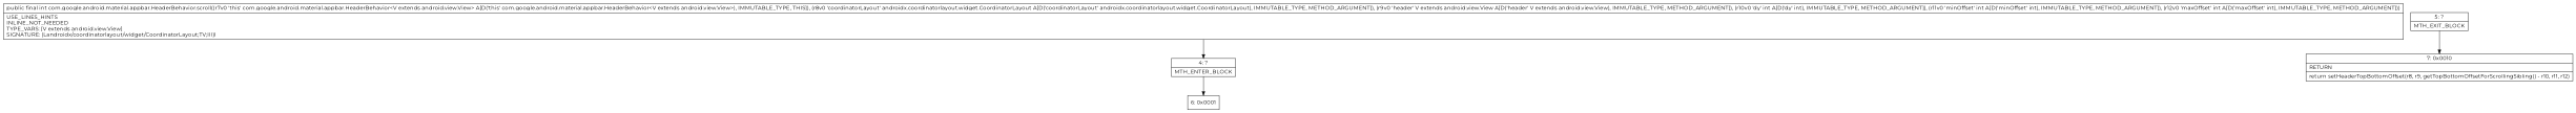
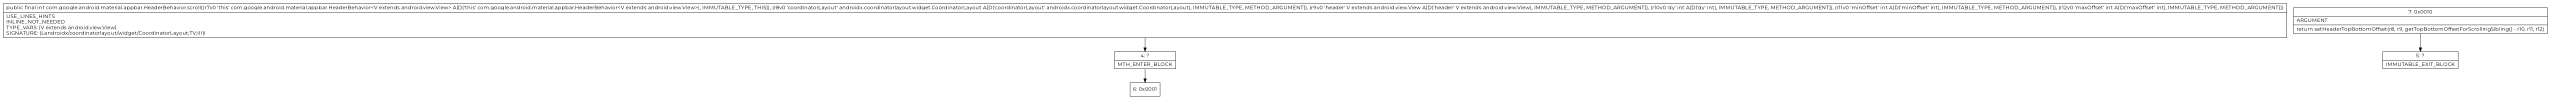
  digraph {
    fontname=Montserrat
    node [fontname=Montserrat shape=record]
    edge [fontname=Montserrat]
    n1 [label="{4\:\ ?|MTH_ENTER_BLOCK\l}"]
    n2 [label="{6\:\ 0x0001}"]
-   n3 [label="{7\:\ 0x0010|RETURN\l|return setHeaderTopBottomOffset(r8, r9, getTopBottomOffsetForScrollingSibling() \- r10, r11, r12)\l}"]
-   n4 [label="{5\:\ ?|MTH_EXIT_BLOCK\l}"]
+   n3 [label="{7\:\ 0x0010|ARGUMENT\l|return setHeaderTopBottomOffset(r8, r9, getTopBottomOffsetForScrollingSibling() \- r10, r11, r12)\l}"]
+   n4 [label="{5\:\ ?|IMMUTABLE_EXIT_BLOCK\l}"]
    n5 [label="{public final int com.google.android.material.appbar.HeaderBehavior.scroll((r7v0 'this' com.google.android.material.appbar.HeaderBehavior\<V extends android.view.View\> A[D('this' com.google.android.material.appbar.HeaderBehavior\<V extends android.view.View\>), IMMUTABLE_TYPE, THIS]), (r8v0 'coordinatorLayout' androidx.coordinatorlayout.widget.CoordinatorLayout A[D('coordinatorLayout' androidx.coordinatorlayout.widget.CoordinatorLayout), IMMUTABLE_TYPE, METHOD_ARGUMENT]), (r9v0 'header' V extends android.view.View A[D('header' V extends android.view.View), IMMUTABLE_TYPE, METHOD_ARGUMENT]), (r10v0 'dy' int A[D('dy' int), IMMUTABLE_TYPE, METHOD_ARGUMENT]), (r11v0 'minOffset' int A[D('minOffset' int), IMMUTABLE_TYPE, METHOD_ARGUMENT]), (r12v0 'maxOffset' int A[D('maxOffset' int), IMMUTABLE_TYPE, METHOD_ARGUMENT]))  | USE_LINES_HINTS\lINLINE_NOT_NEEDED\lTYPE_VARS: [V extends android.view.View]\lSIGNATURE: (Landroidx\/coordinatorlayout\/widget\/CoordinatorLayout;TV;III)I\l}"]
    n1 -> n2
-   n4 -> n3
+   n3 -> n4
    n5 -> n1
  }
